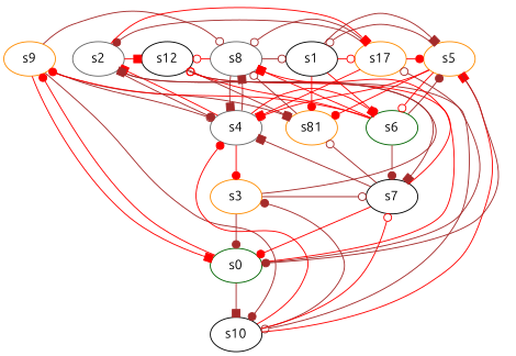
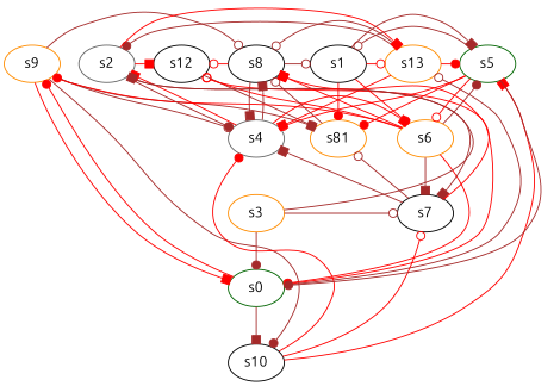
  digraph {
    fontname=Ubuntu
    node [color=darkorange fontname=Ubuntu player=0]
    edge [arrowhead=box color=brown fontname=Ubuntu]
    s0 [color=darkgreen player=1]
    s9 [player=1]
    s10 [color=black]
    s12 [color=black]
-   s13 [label=s17]
+   s13
    s4 [color=gray40]
-   s6 [color=darkgreen]
+   s6
    s2 [color=gray40]
    s3
-   s8 [color=gray40 player=1]
+   s8 [color=black player=1]
    n11 [label=s81 player=1]
-   s5 [player=1]
+   s5 [color=darkgreen player=1]
    s7 [color=black]
    s1 [color=black]
    s0 -> s9 [arrowhead=dot color=red constraint="!(time % 2 == 0)"]
    s0 -> s10
    s0 -> s12 [arrowhead=odot color=red constraint="!(time % 6 == 1)"]
    s0 -> s13 [arrowhead=odot constraint="time % 5 == 4"]
    s9 -> s0 [color=red constraint="time % 5 == 4 || time % 2 == 1"]
    s9 -> s10 [arrowhead=dot constraint="!(time % 4 == 2)"]
    s9 -> s4 [arrowhead=odot constraint="time % 3 == 2 && time % 3 == 1"]
    s9 -> s8 [arrowhead=odot constraint="time % 3 == 1 && time % 3 == 1"]
    s9 -> n11 [constraint="time % 6 == 0"]
    s10 -> s4 [arrowhead=dot color=red constraint="time % 4 == 3 && time % 4 == 2"]
-   s10 -> s3 [arrowhead=dot constraint="time % 3 == 0 || time % 3 == 1"]
    s10 -> s5 [color=red constraint="time % 4 == 2 || time % 3 == 0"]
    s10 -> s7 [arrowhead=odot color=red constraint="time % 3 == 0 || time % 4 == 0"]
-   s12 -> s10 [arrowhead=odot constraint="time % 2 == 1"]
    s12 -> n11 [arrowhead=odot constraint="time == 4 || time == 9 || time == 21"]
    s13 -> s4 [color=red constraint="!(time % 4 == 2)"]
    s13 -> s2 [arrowhead=dot constraint="!(time % 6 == 2)"]
    s13 -> s8 [arrowhead=odot constraint="time % 4 == 0 && time % 5 == 3"]
    s13 -> s5 [arrowhead=dot color=red constraint="!(time % 6 == 3)"]
    s4 -> s6 [color=red constraint="time % 4 == 2"]
    s4 -> s2 [color=red constraint="time % 3 == 2 || time % 2 == 1"]
-   s4 -> s3 [arrowhead=dot color=red]
    s4 -> s8 [constraint="time % 4 == 1 && time % 5 == 3"]
-   s7 -> s0 [arrowhead=dot color=red constraint="time == 1 || time == 9 || time == 12 || time == 16"]
+   s6 -> s0 [arrowhead=dot color=red constraint="time == 1 || time == 9 || time == 12 || time == 16"]
    s6 -> s9 [arrowhead=dot color=red constraint="time % 5 == 2"]
    s6 -> s12 [arrowhead=odot color=red constraint="!(time % 3 == 2)"]
    s6 -> s8 [color=red constraint="time == 6"]
    s6 -> s5 [arrowhead=dot constraint="time % 3 == 1 && time % 5 == 3"]
-   s6 -> s7 [arrowhead=dot]
+   s6 -> s7
    s2 -> s12 [color=red constraint="time % 4 == 3 || time % 4 == 2"]
    s2 -> s13 [color=red constraint="time % 5 == 4 || time % 2 == 0"]
    s2 -> s4 [arrowhead=dot constraint="time % 4 == 0 || time % 2 == 1"]
    s2 -> s7 [constraint="!(time % 4 == 0)"]
    s3 -> s0 [arrowhead=dot]
    s3 -> s2 [constraint="time == 0 || time == 14 || time == 19"]
    s3 -> s7 [arrowhead=odot constraint="!(time % 2 == 0)"]
    s8 -> s12 [arrowhead=odot color=red constraint="time % 2 == 1 || time % 4 == 2"]
    s8 -> s4
    s8 -> s1 [arrowhead=odot constraint="time == 2 || time == 6"]
    n11 -> s8 [arrowhead=odot constraint="time % 5 == 4 || time % 3 == 1"]
    s5 -> s0 [arrowhead=dot constraint="time % 3 == 0 && time % 3 == 2"]
    s5 -> s4 [arrowhead=odot color=red constraint="time % 4 == 3 || time % 5 == 1"]
    s5 -> s6 [arrowhead=odot color=red]
    s5 -> n11 [arrowhead=dot color=red constraint="!(time % 6 == 2)"]
    s5 -> s1 [arrowhead=odot constraint="!(time % 3 == 2)"]
    s7 -> s4 [constraint="time % 2 == 0 && time % 5 == 0"]
    s7 -> s8 [color=red constraint="time == 2 || time == 12 || time == 14 || time == 15"]
    s7 -> n11 [arrowhead=odot constraint="time % 3 == 1 && time % 3 == 1"]
    s1 -> s13 [arrowhead=odot color=red constraint="!(time % 3 == 0)"]
    s1 -> s6 [arrowhead=dot color=red]
    s1 -> n11 [arrowhead=dot color=red]
    s1 -> s5 [constraint="time % 4 == 0 || time % 4 == 0"]
  }
